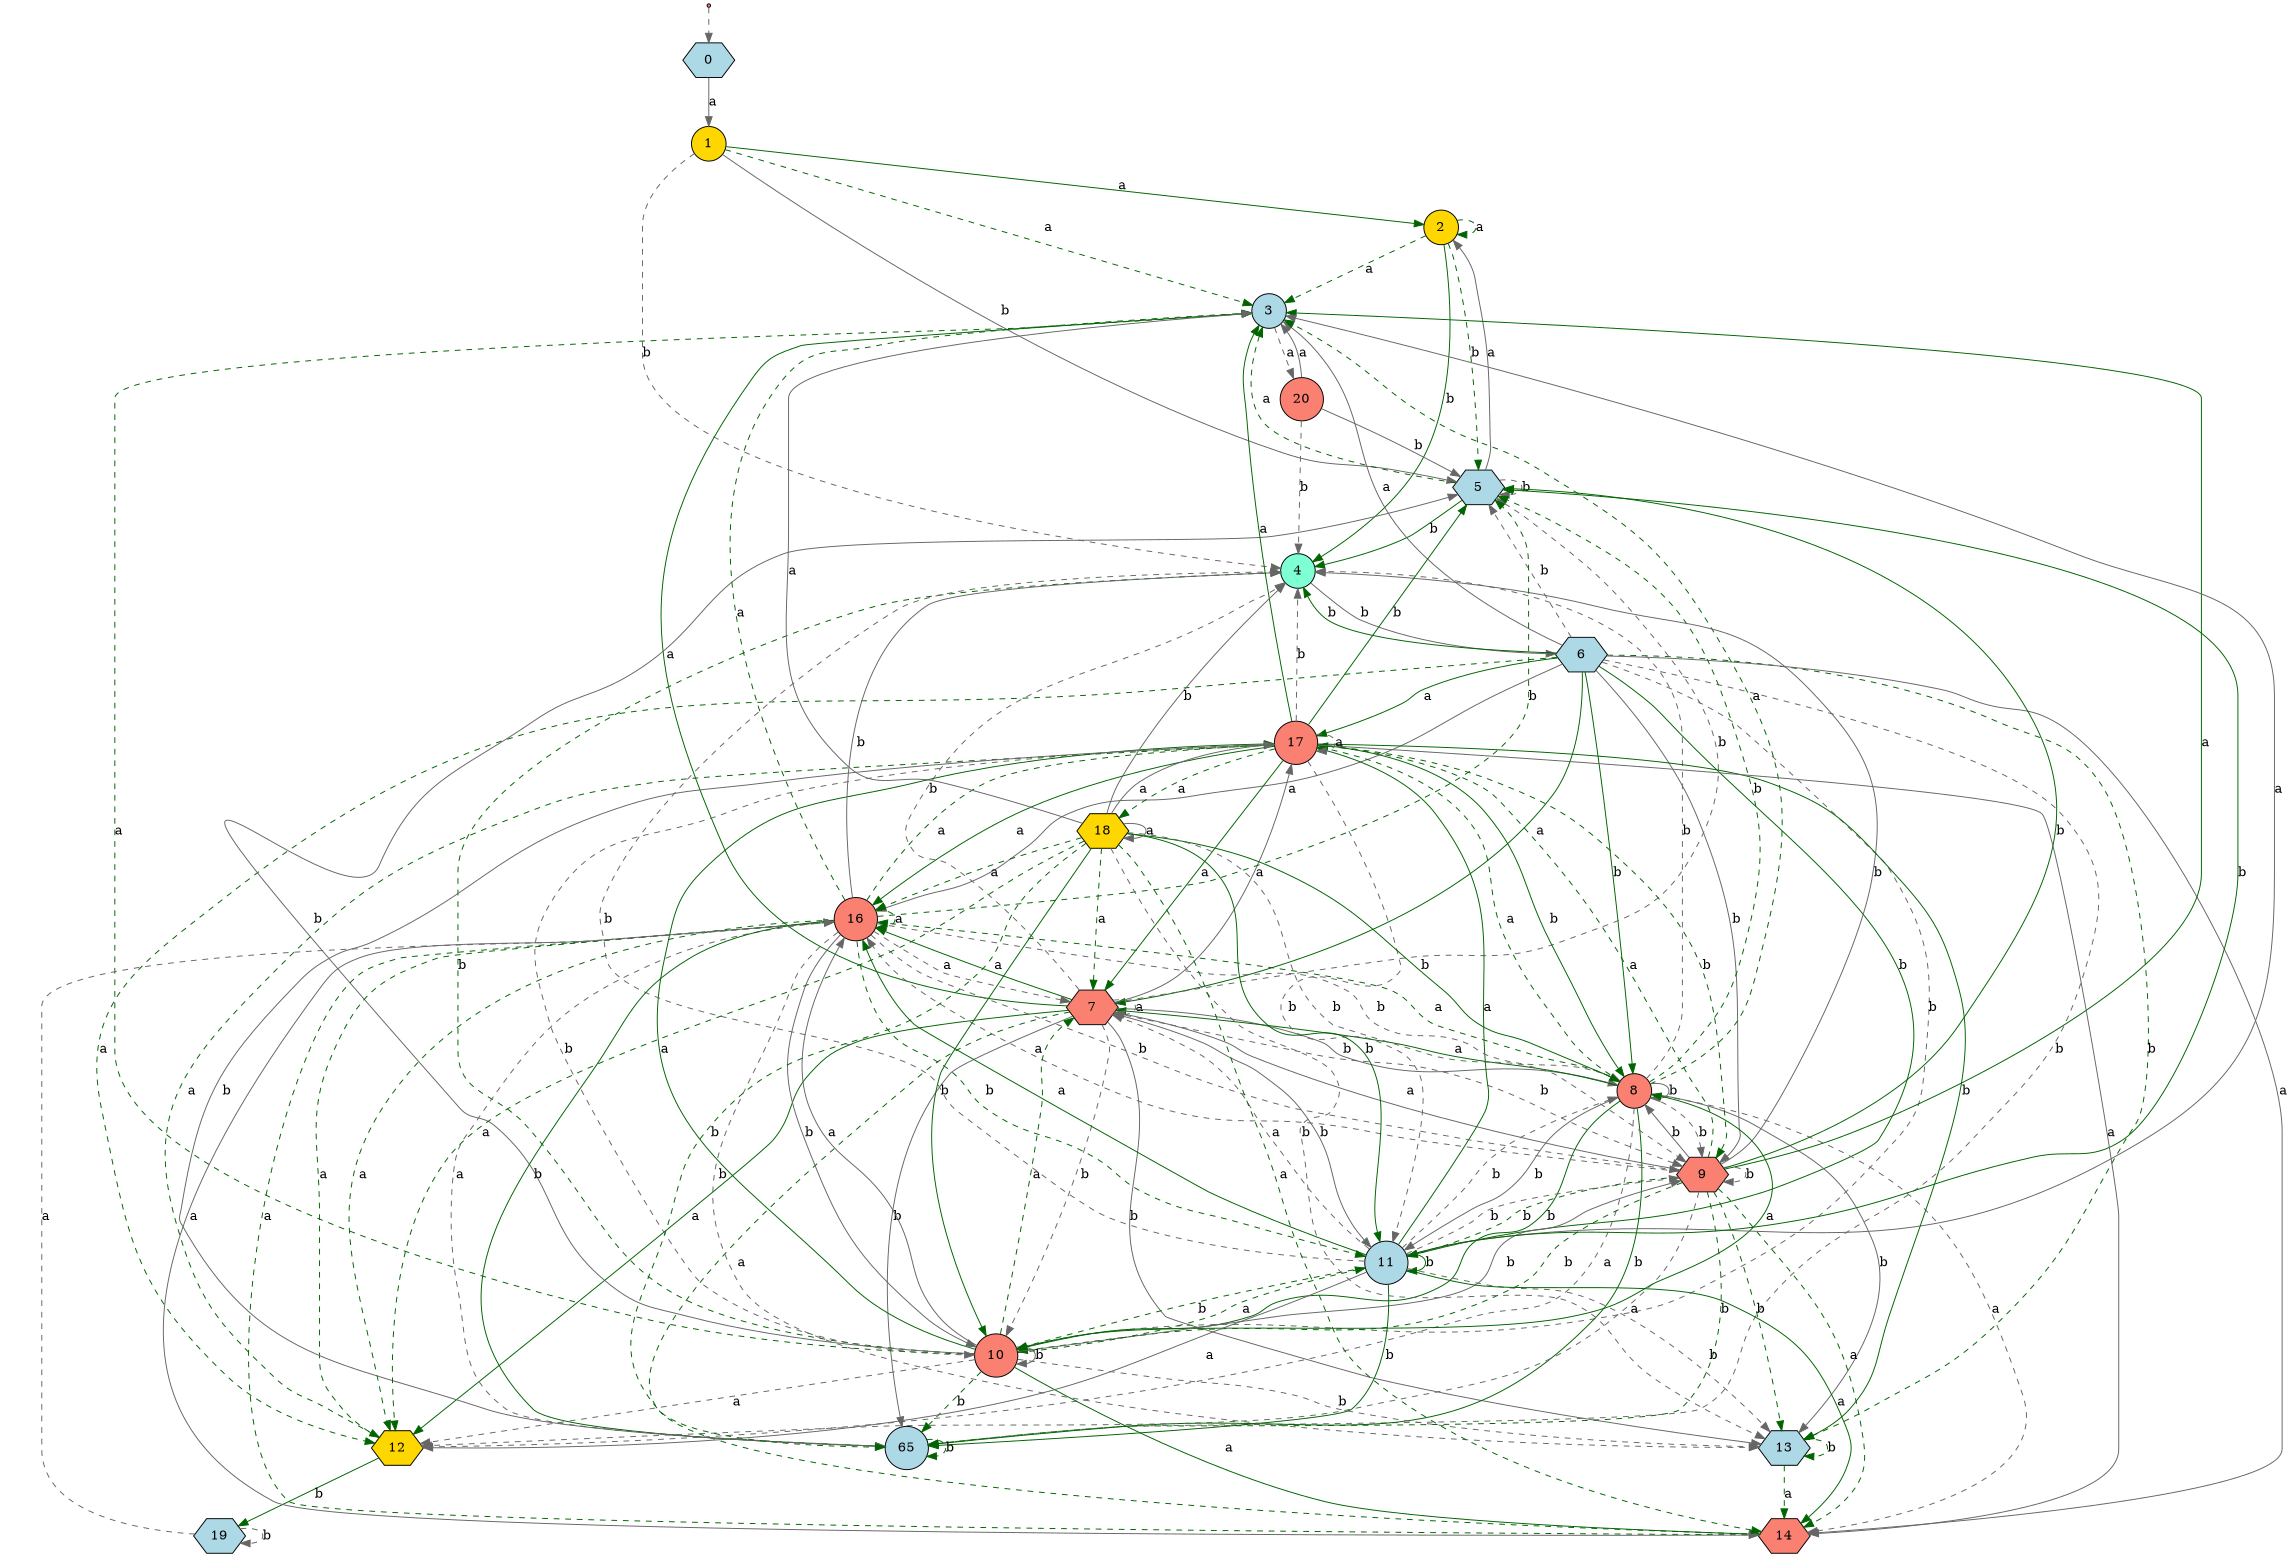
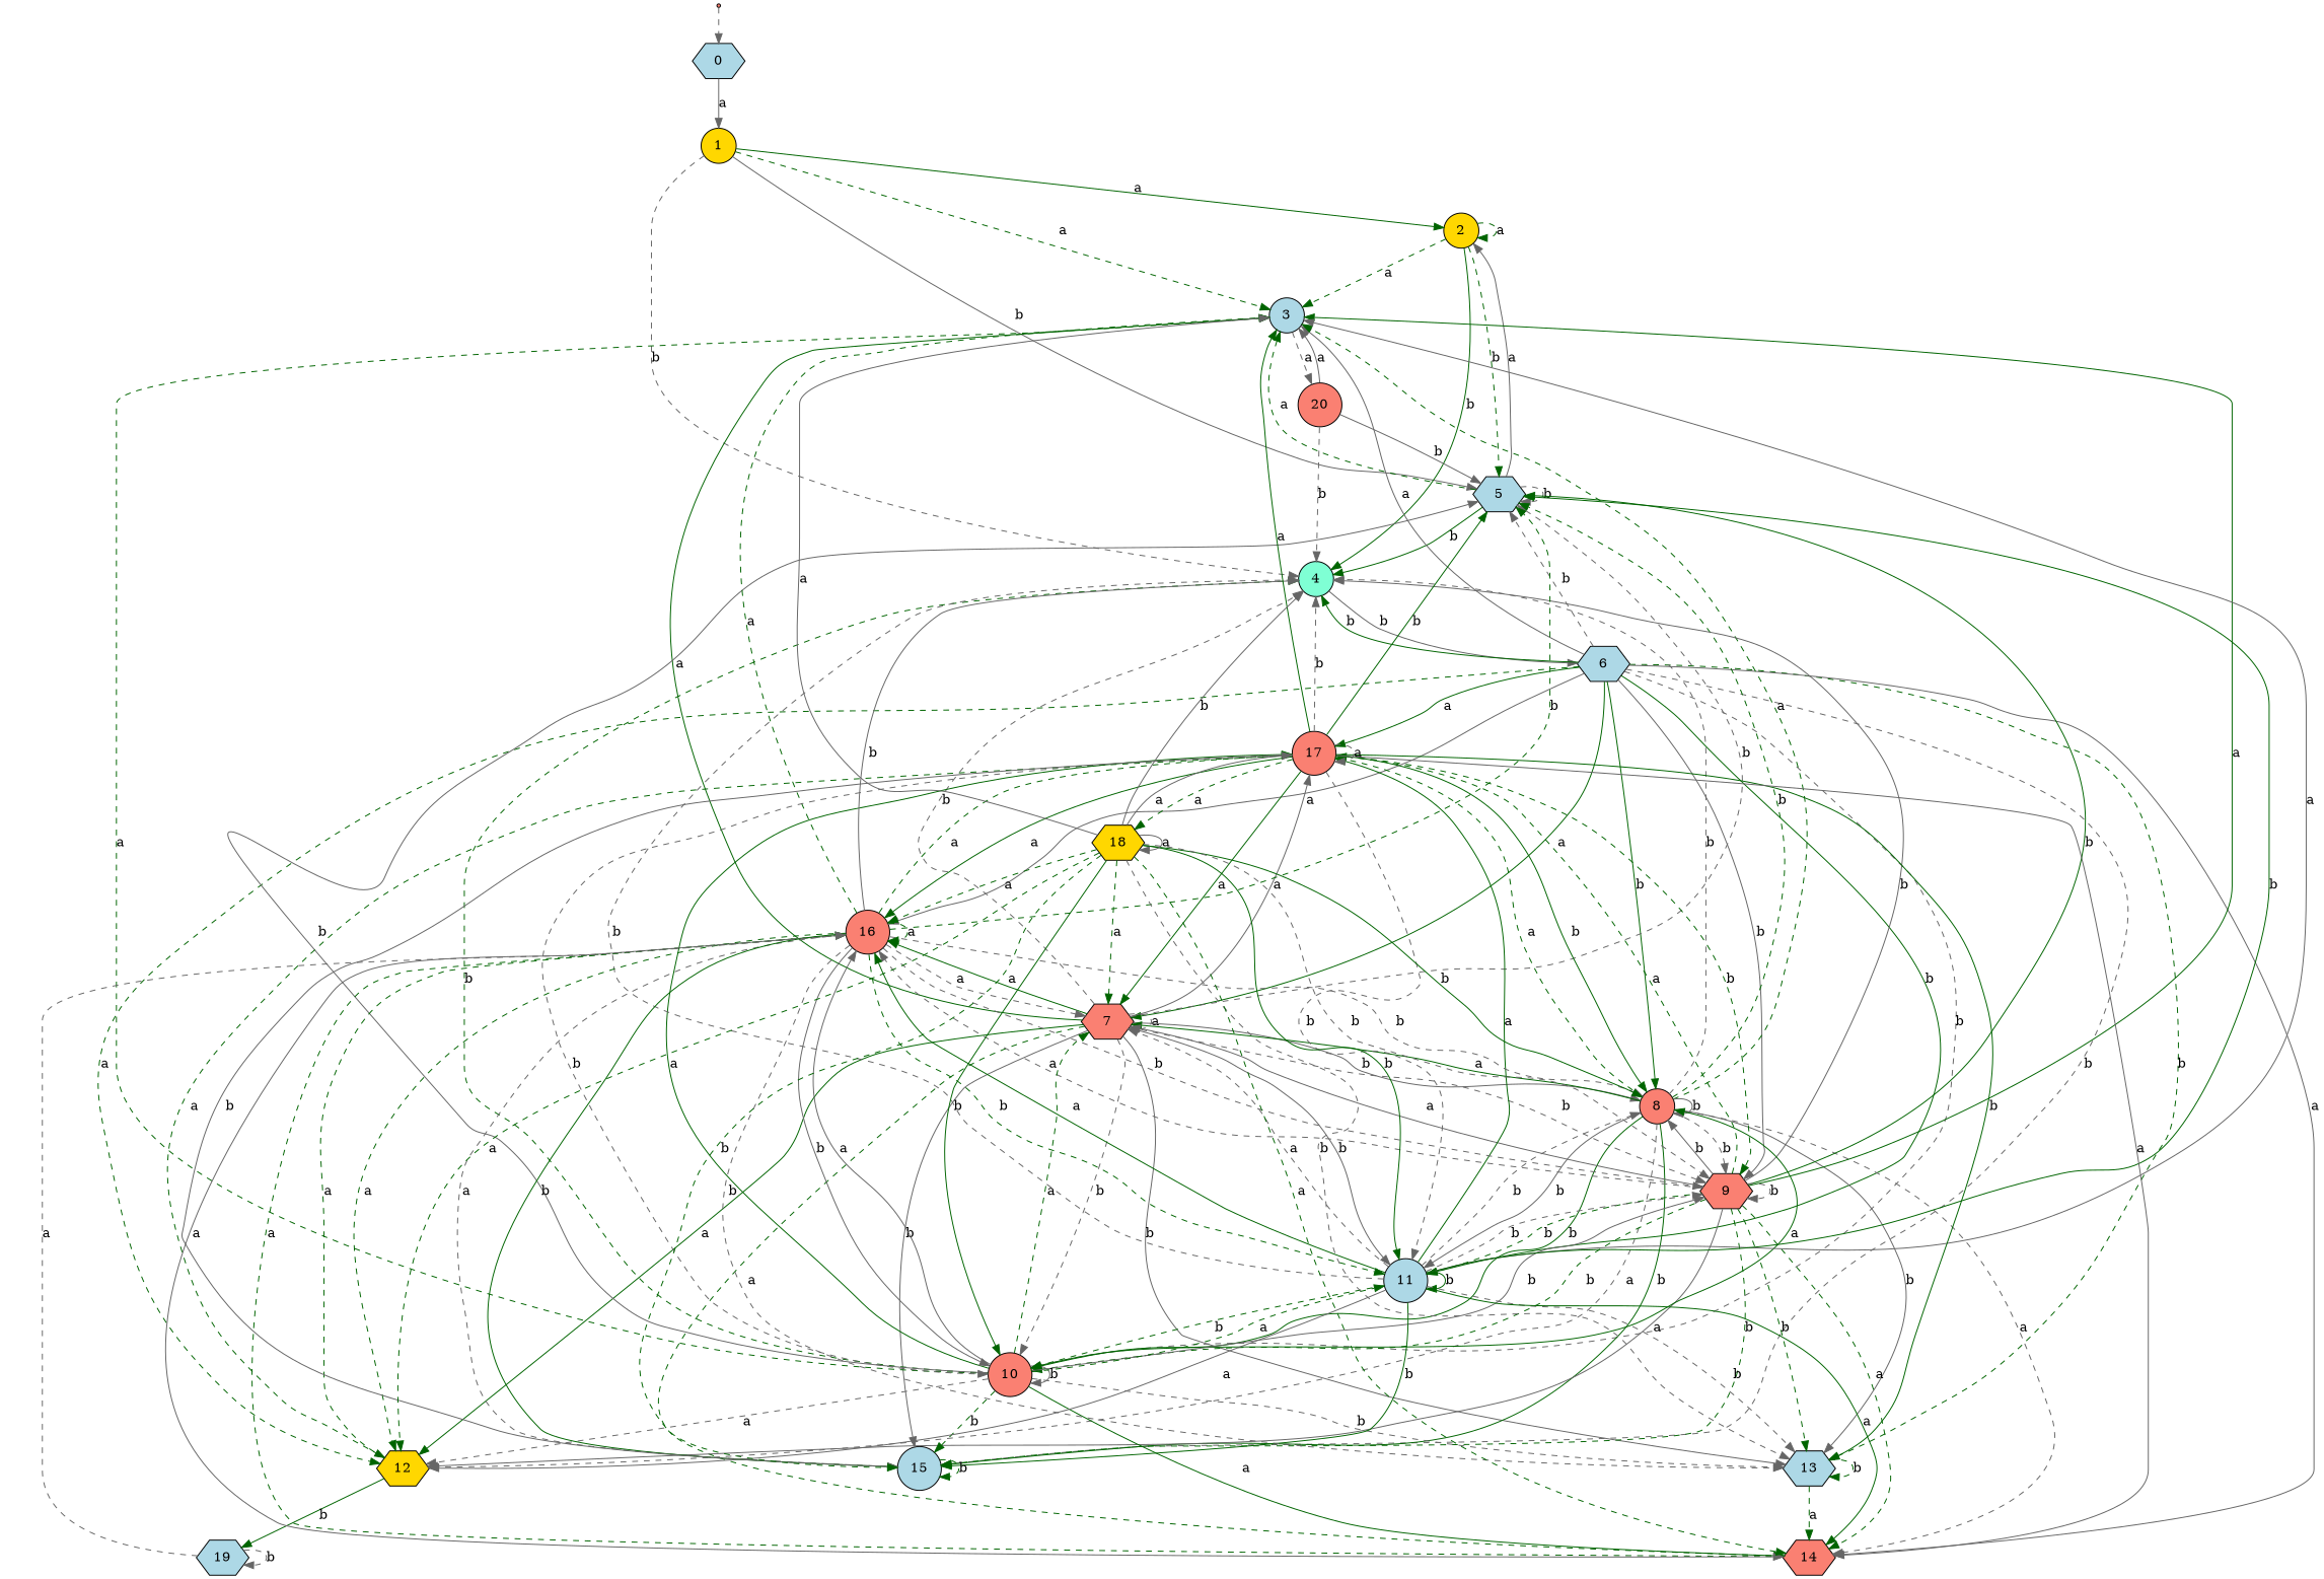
  digraph {
    rankdir=TB
    node [fillcolor=salmon shape=circle style=filled]
    edge [color=darkgreen style=dashed]
    dummy0 [shape=point]
    0 [fillcolor=lightblue shape=hexagon]
    1 [fillcolor=gold]
    2 [fillcolor=gold]
    3 [fillcolor=lightblue]
    4 [fillcolor=aquamarine]
    5 [fillcolor=lightblue shape=hexagon]
    20
    6 [fillcolor=lightblue shape=hexagon]
    7 [shape=hexagon]
    8
    9 [shape=hexagon]
    10
    11 [fillcolor=lightblue]
    12 [fillcolor=gold shape=hexagon]
    13 [fillcolor=lightblue shape=hexagon]
    14 [shape=hexagon]
-   15 [fillcolor=lightblue label=65]
+   15 [fillcolor=lightblue]
    16
    17
    19 [fillcolor=lightblue shape=hexagon]
    18 [fillcolor=gold shape=hexagon]
    dummy0 -> 0 [color=gray40]
    0 -> 1 [color=gray40 label=a style=solid]
    1 -> 2 [label=a style=solid]
    1 -> 3 [label=a]
    1 -> 4 [color=gray40 label=b]
    1 -> 5 [color=gray40 label=b style=solid]
    2 -> 2 [label=a]
    2 -> 3 [label=a]
    2 -> 4 [label=b style=solid]
    2 -> 5 [label=b]
    3 -> 20 [color=gray40 label=a]
    4 -> 6 [color=gray40 label=b style=solid]
    5 -> 2 [color=gray40 label=a style=solid]
    5 -> 3 [label=a]
    5 -> 4 [label=b style=solid]
    5 -> 5 [color=gray40 label=b]
    20 -> 3 [color=gray40 label=a style=solid]
    20 -> 4 [color=gray40 label=b]
    20 -> 5 [color=gray40 label=b style=solid]
    6 -> 3 [color=gray40 label=a style=solid]
    6 -> 4 [label=b style=solid]
    6 -> 5 [color=gray40 label=b]
    6 -> 7 [label=a style=solid]
    6 -> 8 [label=b style=solid]
    6 -> 9 [color=gray40 label=b style=solid]
    6 -> 10 [color=gray40 label=b]
    6 -> 11 [label=b style=solid]
    6 -> 12 [label=a]
    6 -> 13 [label=b]
    6 -> 14 [color=gray40 label=a style=solid]
    6 -> 15 [color=gray40 label=b]
    6 -> 16 [color=gray40 label=a style=solid]
    6 -> 17 [label=a style=solid]
    7 -> 3 [label=a style=solid]
    7 -> 4 [color=gray40 label=b]
    7 -> 5 [color=gray40 label=b]
    7 -> 7 [color=gray40 label=a]
    7 -> 8 [color=gray40 label=b style=solid]
    7 -> 9 [color=gray40 label=b]
    7 -> 10 [color=gray40 label=b]
    7 -> 11 [color=gray40 label=b style=solid]
    7 -> 12 [label=a style=solid]
    7 -> 13 [color=gray40 label=b style=solid]
    7 -> 14 [label=a]
    7 -> 15 [color=gray40 label=b style=solid]
    7 -> 16 [label=a style=solid]
    7 -> 17 [color=gray40 label=a style=solid]
    8 -> 3 [label=a]
    8 -> 4 [color=gray40 label=b]
    8 -> 5 [label=b]
    8 -> 7 [label=a style=solid]
    8 -> 8 [color=gray40 label=b style=solid]
    8 -> 9 [color=gray40 label=b]
    8 -> 10 [label=b style=solid]
    8 -> 11 [color=gray40 label=b style=solid]
    8 -> 12 [color=gray40 label=a]
    8 -> 13 [color=gray40 label=b style=solid]
    8 -> 14 [color=gray40 label=a]
    8 -> 15 [label=b style=solid]
-   8 -> 16 [label=a]
    8 -> 17 [label=a]
    9 -> 3 [label=a style=solid]
    9 -> 4 [color=gray40 label=b style=solid]
    9 -> 5 [label=b style=solid]
    9 -> 7 [color=gray40 label=a style=solid]
    9 -> 8 [color=gray40 label=b style=solid]
    9 -> 9 [color=gray40 label=b]
    9 -> 10 [label=b]
    9 -> 11 [label=b]
-   9 -> 12 [color=gray40 label=a]
+   9 -> 12 [color=gray40 label=a style=solid]
    9 -> 13 [label=b]
    9 -> 14 [label=a]
    9 -> 15 [label=b]
    9 -> 16 [color=gray40 label=a]
    9 -> 17 [label=a]
    10 -> 3 [label=a]
    10 -> 4 [label=b]
    10 -> 5 [color=gray40 label=b style=solid]
    10 -> 7 [label=a]
    10 -> 8 [label=a style=solid]
    10 -> 9 [color=gray40 label=b style=solid]
    10 -> 10 [color=gray40 label=b style=solid]
    10 -> 11 [label=a]
    10 -> 12 [color=gray40 label=a]
    10 -> 13 [color=gray40 label=b]
    10 -> 14 [label=a style=solid]
    10 -> 15 [label=b]
    10 -> 16 [color=gray40 label=a style=solid]
    10 -> 17 [label=a style=solid]
    11 -> 3 [color=gray40 label=a style=solid]
    11 -> 4 [color=gray40 label=b]
    11 -> 5 [label=b style=solid]
    11 -> 7 [color=gray40 label=a]
    11 -> 8 [color=gray40 label=b]
    11 -> 9 [color=gray40 label=b]
    11 -> 10 [label=b]
    11 -> 11 [label=b style=solid]
    11 -> 12 [color=gray40 label=a style=solid]
    11 -> 13 [color=gray40 label=b]
    11 -> 14 [label=a style=solid]
    11 -> 15 [label=b style=solid]
    11 -> 16 [label=a style=solid]
    11 -> 17 [label=a style=solid]
    12 -> 16 [label=a]
    12 -> 19 [label=b style=solid]
    13 -> 13 [label=b]
    13 -> 14 [label=a]
    14 -> 16 [label=a]
    15 -> 15 [label=b]
    15 -> 16 [color=gray40 label=a]
    16 -> 3 [label=a]
    16 -> 4 [color=gray40 label=b style=solid]
    16 -> 5 [label=b]
    16 -> 7 [color=gray40 label=a]
    16 -> 8 [color=gray40 label=b]
    16 -> 9 [color=gray40 label=b]
    16 -> 10 [color=gray40 label=b style=solid]
    16 -> 11 [label=b]
    16 -> 12 [label=a]
    16 -> 13 [color=gray40 label=b]
    16 -> 14 [color=gray40 label=a style=solid]
    16 -> 15 [label=b style=solid]
    16 -> 16 [label=a]
    16 -> 17 [label=a]
    17 -> 3 [label=a style=solid]
    17 -> 4 [color=gray40 label=b]
    17 -> 5 [label=b style=solid]
    17 -> 7 [label=a style=solid]
    17 -> 8 [label=b style=solid]
    17 -> 9 [label=b]
    17 -> 10 [color=gray40 label=b]
    17 -> 11 [color=gray40 label=b]
    17 -> 12 [label=a]
    17 -> 13 [label=b style=solid]
    17 -> 14 [color=gray40 label=a style=solid]
    17 -> 15 [color=gray40 label=b style=solid]
    17 -> 16 [label=a style=solid]
    17 -> 17 [color=gray40 label=a]
    17 -> 18 [label=a]
    19 -> 16 [color=gray40 label=a]
    19 -> 19 [color=gray40 label=b]
    18 -> 3 [color=gray40 label=a style=solid]
    18 -> 4 [color=gray40 label=b style=solid]
    18 -> 7 [label=a]
    18 -> 8 [label=b style=solid]
    18 -> 9 [color=gray40 label=b]
    18 -> 10 [label=b style=solid]
    18 -> 11 [label=b style=solid]
    18 -> 12 [label=a]
    18 -> 13 [color=gray40 label=b]
    18 -> 14 [label=a]
    18 -> 15 [label=b]
    18 -> 16 [label=a]
    18 -> 17 [color=gray40 label=a style=solid]
    18 -> 18 [color=gray40 label=a style=solid]
  }
